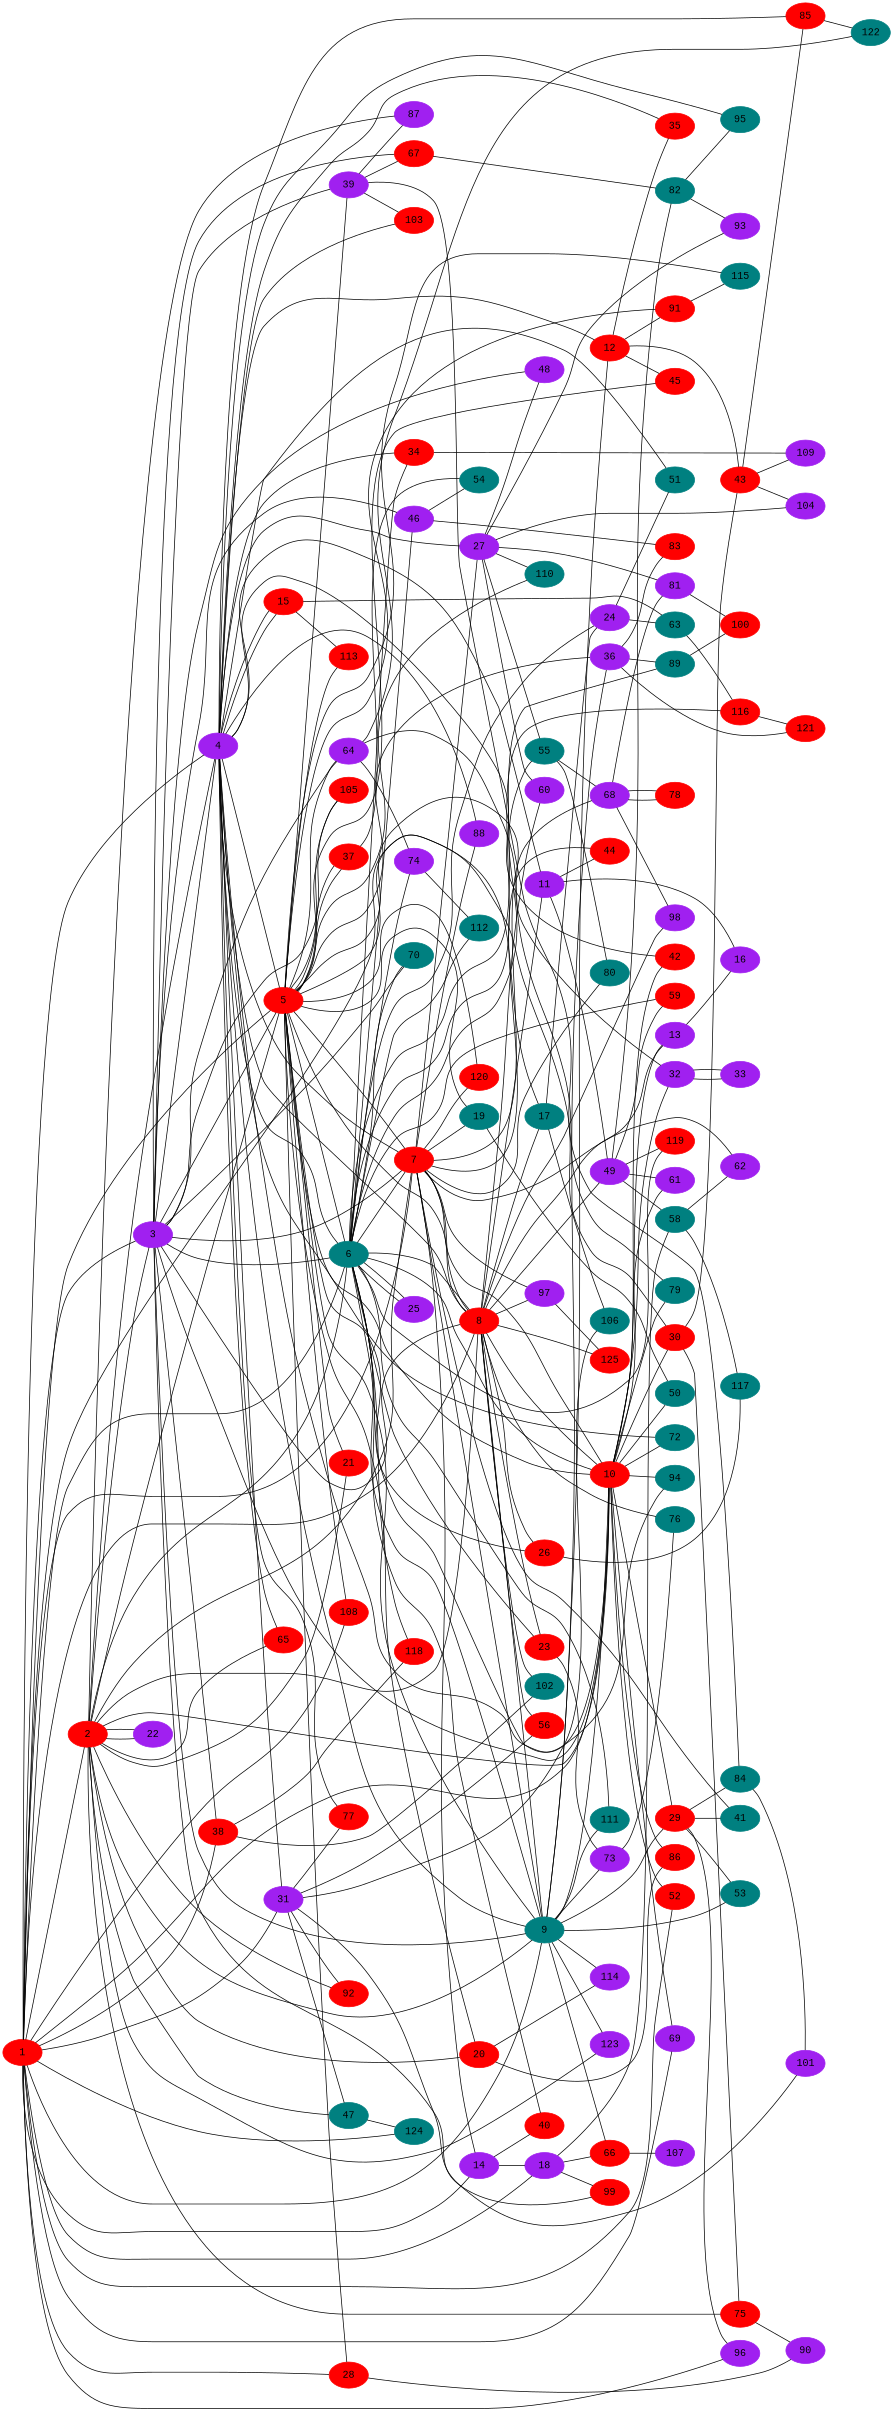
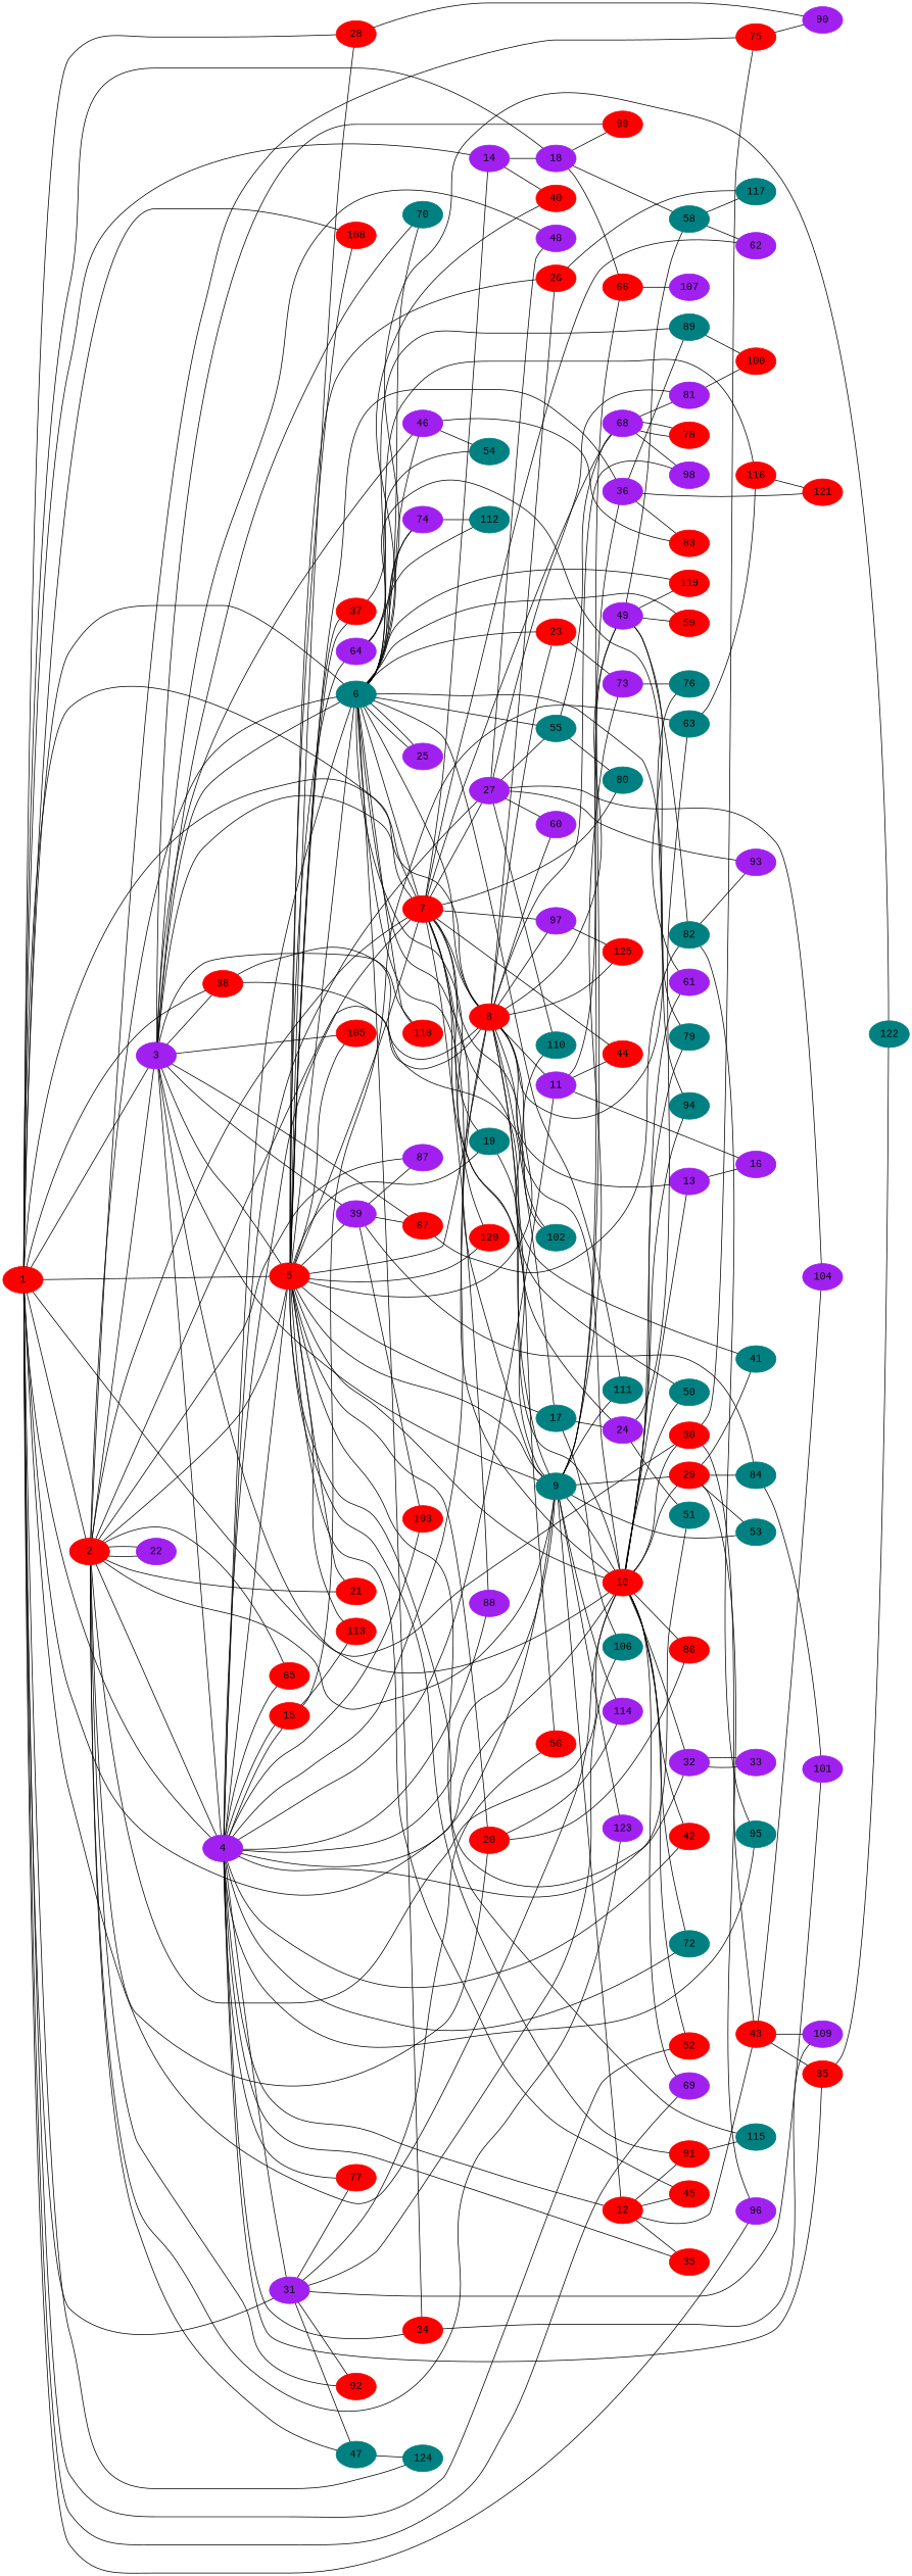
  graph {
    fontname="Liberation Mono"
    rankdir=LR
    node [color=red fontname="Liberation Mono" style=filled]
    edge [fontname="Liberation Mono"]
    1
    2
    3 [color=purple]
    4 [color=purple]
    5
    6 [color=teal]
    7
    8
    9 [color=teal]
    10
    14 [color=purple]
    18 [color=purple]
    28
    30
    31 [color=purple]
    38
    52
    69 [color=purple]
    96 [color=purple]
    108
    124 [color=teal]
    20
    21
    22 [color=purple]
    47 [color=teal]
    65
    75
    87 [color=purple]
    92
    123 [color=purple]
    39 [color=purple]
    46 [color=purple]
    48 [color=purple]
    64 [color=purple]
    67
    70 [color=teal]
    99
    105
    11 [color=purple]
    12
    15
    27 [color=purple]
    34
    35
    42
    51 [color=teal]
    72 [color=teal]
    77
    85
    88 [color=purple]
    95 [color=teal]
    103
    17 [color=teal]
    19 [color=teal]
    26
    32 [color=purple]
    36 [color=purple]
    37
    45
    91
    110 [color=teal]
    113
    115 [color=teal]
    120
    23
    24 [color=purple]
    25 [color=purple]
    40
    55 [color=teal]
    59
    74 [color=purple]
    89 [color=teal]
    94 [color=teal]
    111 [color=teal]
    112 [color=teal]
    116
    118
    119
    41 [color=teal]
    44
    62 [color=purple]
    68 [color=purple]
    80 [color=teal]
    97 [color=purple]
    13 [color=purple]
    49 [color=purple]
    56
    60 [color=purple]
    76 [color=teal]
    98 [color=purple]
    102 [color=teal]
    125
    29
    53 [color=teal]
    66
    73 [color=purple]
    114 [color=purple]
    50 [color=teal]
    61 [color=purple]
    79 [color=teal]
    86
    58 [color=teal]
    90 [color=purple]
    43
    106 [color=teal]
    101 [color=purple]
    84 [color=teal]
    83
    54 [color=teal]
    122 [color=teal]
    82 [color=teal]
    16 [color=purple]
    63 [color=teal]
    81 [color=purple]
    93 [color=purple]
    104 [color=purple]
    109 [color=purple]
    117 [color=teal]
    33 [color=purple]
    121
    100
    78
    107 [color=purple]
    1 -- 2
    1 -- 3
    1 -- 4
    1 -- 5
    1 -- 6
    1 -- 7
    1 -- 8
    1 -- 9
    1 -- 10
    1 -- 14
    1 -- 18
    1 -- 28
    1 -- 30
    1 -- 31
    1 -- 38
    1 -- 52
    1 -- 69
    1 -- 96
    1 -- 108
    1 -- 124
    2 -- 3
    2 -- 4
    2 -- 5
    2 -- 6
    2 -- 7
    2 -- 8
    2 -- 9
    2 -- 10
    2 -- 20
    2 -- 21
    2 -- 22
    2 -- 22
    2 -- 47
    2 -- 65
    2 -- 75
    2 -- 87
    2 -- 92
    2 -- 123
    3 -- 4
    3 -- 5
    3 -- 6
    3 -- 7
    3 -- 8
    3 -- 9
    3 -- 10
    3 -- 38
    3 -- 39
    3 -- 46
    3 -- 48
-   3 -- 64
    3 -- 67
    3 -- 70
    3 -- 99
    3 -- 105
    4 -- 5
    4 -- 6
    4 -- 7
    4 -- 8
    4 -- 9
    4 -- 10
    4 -- 31
    4 -- 65
    4 -- 11
    4 -- 12
    4 -- 15
    4 -- 15
    4 -- 27
    4 -- 34
    4 -- 35
    4 -- 42
    4 -- 51
    4 -- 72
    4 -- 77
    4 -- 85
    4 -- 88
    4 -- 95
    4 -- 103
    5 -- 6
    5 -- 7
    5 -- 8
    5 -- 9
    5 -- 10
    5 -- 28
    5 -- 108
    5 -- 20
    5 -- 21
    5 -- 39
    5 -- 64
    5 -- 105
    5 -- 17
    5 -- 19
    5 -- 26
    5 -- 32
    5 -- 36
    5 -- 37
    5 -- 37
    5 -- 45
    5 -- 91
    5 -- 110
    5 -- 113
    5 -- 115
    5 -- 120
    6 -- 7
    6 -- 8
    6 -- 9
    6 -- 10
    6 -- 46
    6 -- 70
    6 -- 34
    6 -- 23
    6 -- 24
    6 -- 25
    6 -- 25
    6 -- 40
    6 -- 55
    6 -- 59
    6 -- 74
    6 -- 89
    6 -- 94
    6 -- 111
    6 -- 112
    6 -- 116
    6 -- 118
    6 -- 119
    7 -- 8
    7 -- 9
    7 -- 10
    7 -- 14
    7 -- 27
    7 -- 88
    7 -- 19
    7 -- 120
    7 -- 41
    7 -- 44
    7 -- 62
    7 -- 68
    7 -- 80
    7 -- 97
    8 -- 9
    8 -- 10
    8 -- 11
    8 -- 17
    8 -- 26
    8 -- 23
    8 -- 97
    8 -- 13
    8 -- 49
    8 -- 56
    8 -- 60
    8 -- 76
    8 -- 98
    8 -- 102
    8 -- 125
    9 -- 10
    9 -- 123
    9 -- 12
    9 -- 36
    9 -- 111
    9 -- 29
    9 -- 53
    9 -- 66
    9 -- 73
    9 -- 114
    10 -- 30
    10 -- 52
    10 -- 69
    10 -- 42
    10 -- 72
    10 -- 32
    10 -- 94
    10 -- 13
    10 -- 29
    10 -- 50
    10 -- 61
    10 -- 79
    10 -- 86
    14 -- 18
    14 -- 40
    18 -- 99
    18 -- 66
    18 -- 58
    28 -- 90
    30 -- 75
    30 -- 43
    31 -- 47
    31 -- 92
    31 -- 77
    31 -- 56
    31 -- 106
    31 -- 101
    38 -- 118
    38 -- 102
    20 -- 114
    20 -- 86
    47 -- 124
    75 -- 90
    39 -- 87
    39 -- 67
    39 -- 103
    39 -- 84
    46 -- 83
    46 -- 54
    64 -- 74
    64 -- 79
    64 -- 122
    67 -- 82
    11 -- 44
    11 -- 49
    11 -- 16
    12 -- 35
    12 -- 45
    12 -- 91
    12 -- 43
    15 -- 113
    15 -- 63
    27 -- 48
    27 -- 110
    27 -- 55
    27 -- 60
    27 -- 81
    27 -- 93
    27 -- 104
    34 -- 109
    85 -- 122
    17 -- 24
    17 -- 106
    19 -- 50
    26 -- 117
    32 -- 33
    32 -- 33
    36 -- 89
    36 -- 83
    36 -- 121
    37 -- 54
    91 -- 115
    23 -- 73
    24 -- 51
    24 -- 63
    55 -- 68
    55 -- 80
    74 -- 112
    89 -- 100
    116 -- 121
    68 -- 98
    68 -- 81
    68 -- 78
    68 -- 78
    97 -- 125
    13 -- 16
    49 -- 59
    49 -- 119
    49 -- 61
    49 -- 58
    49 -- 82
    29 -- 96
    29 -- 41
    29 -- 53
    29 -- 84
    66 -- 107
    73 -- 76
    58 -- 62
    58 -- 117
    43 -- 85
    43 -- 104
    43 -- 109
    84 -- 101
    82 -- 95
    82 -- 93
    63 -- 116
    81 -- 100
  }
